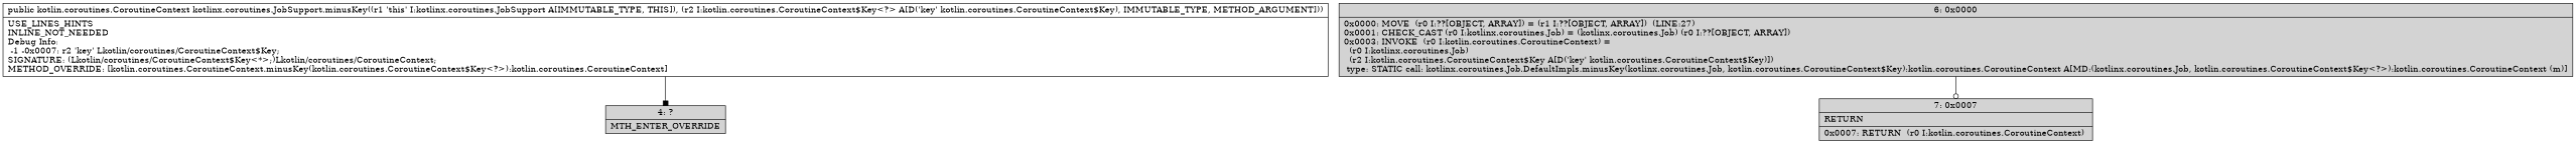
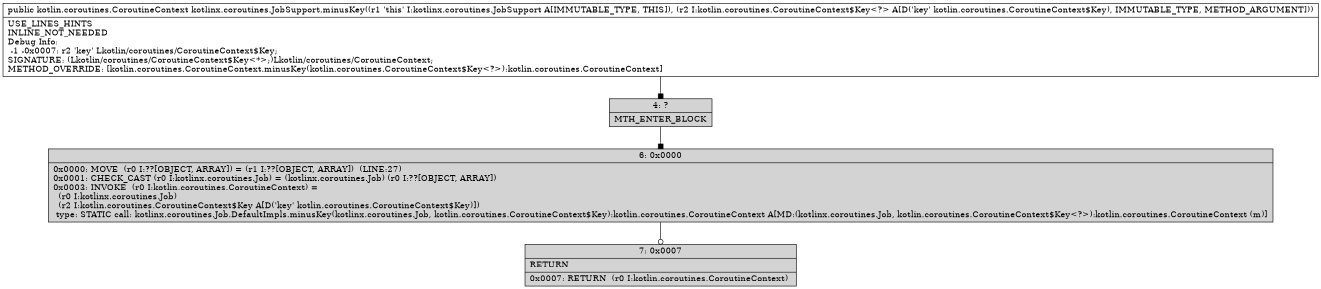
  digraph {
    node [fillcolor=lightgrey shape=record style=filled]
    edge [arrowhead=box]
-   n1 [label="{4\:\ ?|MTH_ENTER_OVERRIDE\l}"]
+   n1 [label="{4\:\ ?|MTH_ENTER_BLOCK\l}"]
    n2 [label="{6\:\ 0x0000|0x0000: MOVE  (r0 I:??[OBJECT, ARRAY]) = (r1 I:??[OBJECT, ARRAY])  (LINE:27)\l0x0001: CHECK_CAST (r0 I:kotlinx.coroutines.Job) = (kotlinx.coroutines.Job) (r0 I:??[OBJECT, ARRAY]) \l0x0003: INVOKE  (r0 I:kotlin.coroutines.CoroutineContext) = \l  (r0 I:kotlinx.coroutines.Job)\l  (r2 I:kotlin.coroutines.CoroutineContext$Key A[D('key' kotlin.coroutines.CoroutineContext$Key)])\l type: STATIC call: kotlinx.coroutines.Job.DefaultImpls.minusKey(kotlinx.coroutines.Job, kotlin.coroutines.CoroutineContext$Key):kotlin.coroutines.CoroutineContext A[MD:(kotlinx.coroutines.Job, kotlin.coroutines.CoroutineContext$Key\<?\>):kotlin.coroutines.CoroutineContext (m)]\l}"]
    n3 [label="{7\:\ 0x0007|RETURN\l|0x0007: RETURN  (r0 I:kotlin.coroutines.CoroutineContext) \l}"]
    n4 [fillcolor=white label="{public kotlin.coroutines.CoroutineContext kotlinx.coroutines.JobSupport.minusKey((r1 'this' I:kotlinx.coroutines.JobSupport A[IMMUTABLE_TYPE, THIS]), (r2 I:kotlin.coroutines.CoroutineContext$Key\<?\> A[D('key' kotlin.coroutines.CoroutineContext$Key), IMMUTABLE_TYPE, METHOD_ARGUMENT]))  | USE_LINES_HINTS\lINLINE_NOT_NEEDED\lDebug Info:\l  \-1 \-0x0007: r2 'key' Lkotlin\/coroutines\/CoroutineContext$Key;\lSIGNATURE: (Lkotlin\/coroutines\/CoroutineContext$Key\<*\>;)Lkotlin\/coroutines\/CoroutineContext;\lMETHOD_OVERRIDE: [kotlin.coroutines.CoroutineContext.minusKey(kotlin.coroutines.CoroutineContext$Key\<?\>):kotlin.coroutines.CoroutineContext]\l}"]
+   n1 -> n2
    n2 -> n3 [arrowhead=odot]
    n4 -> n1
  }
